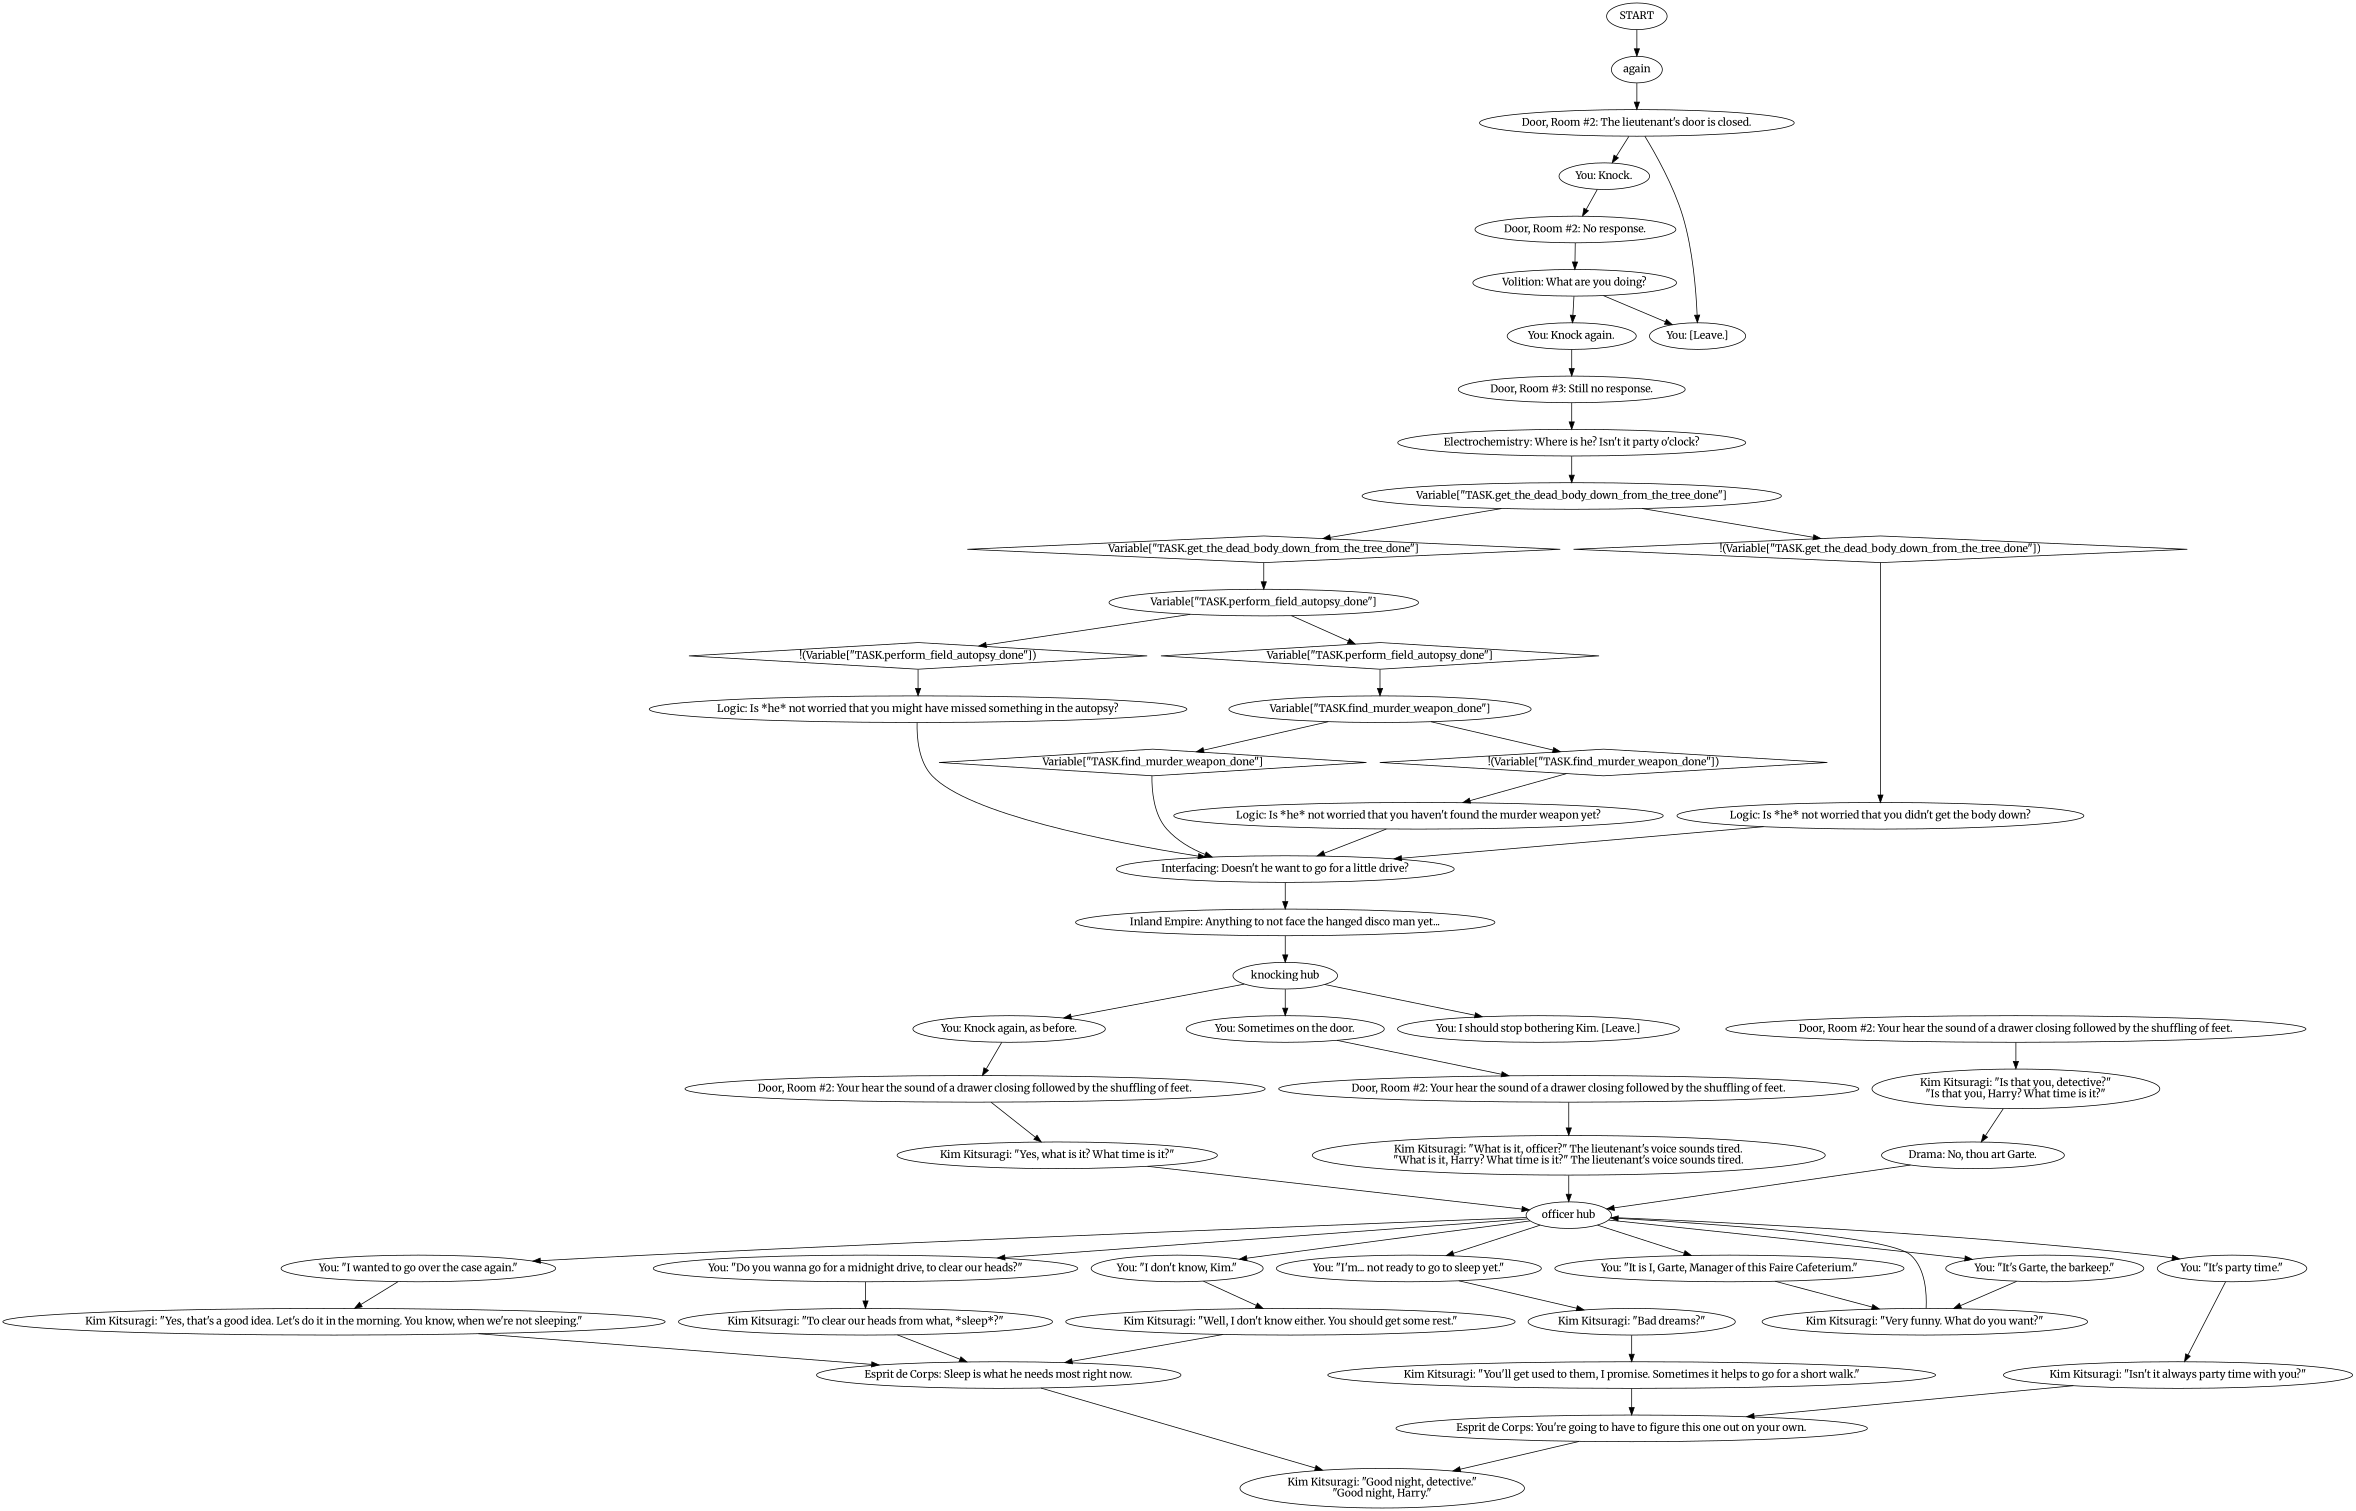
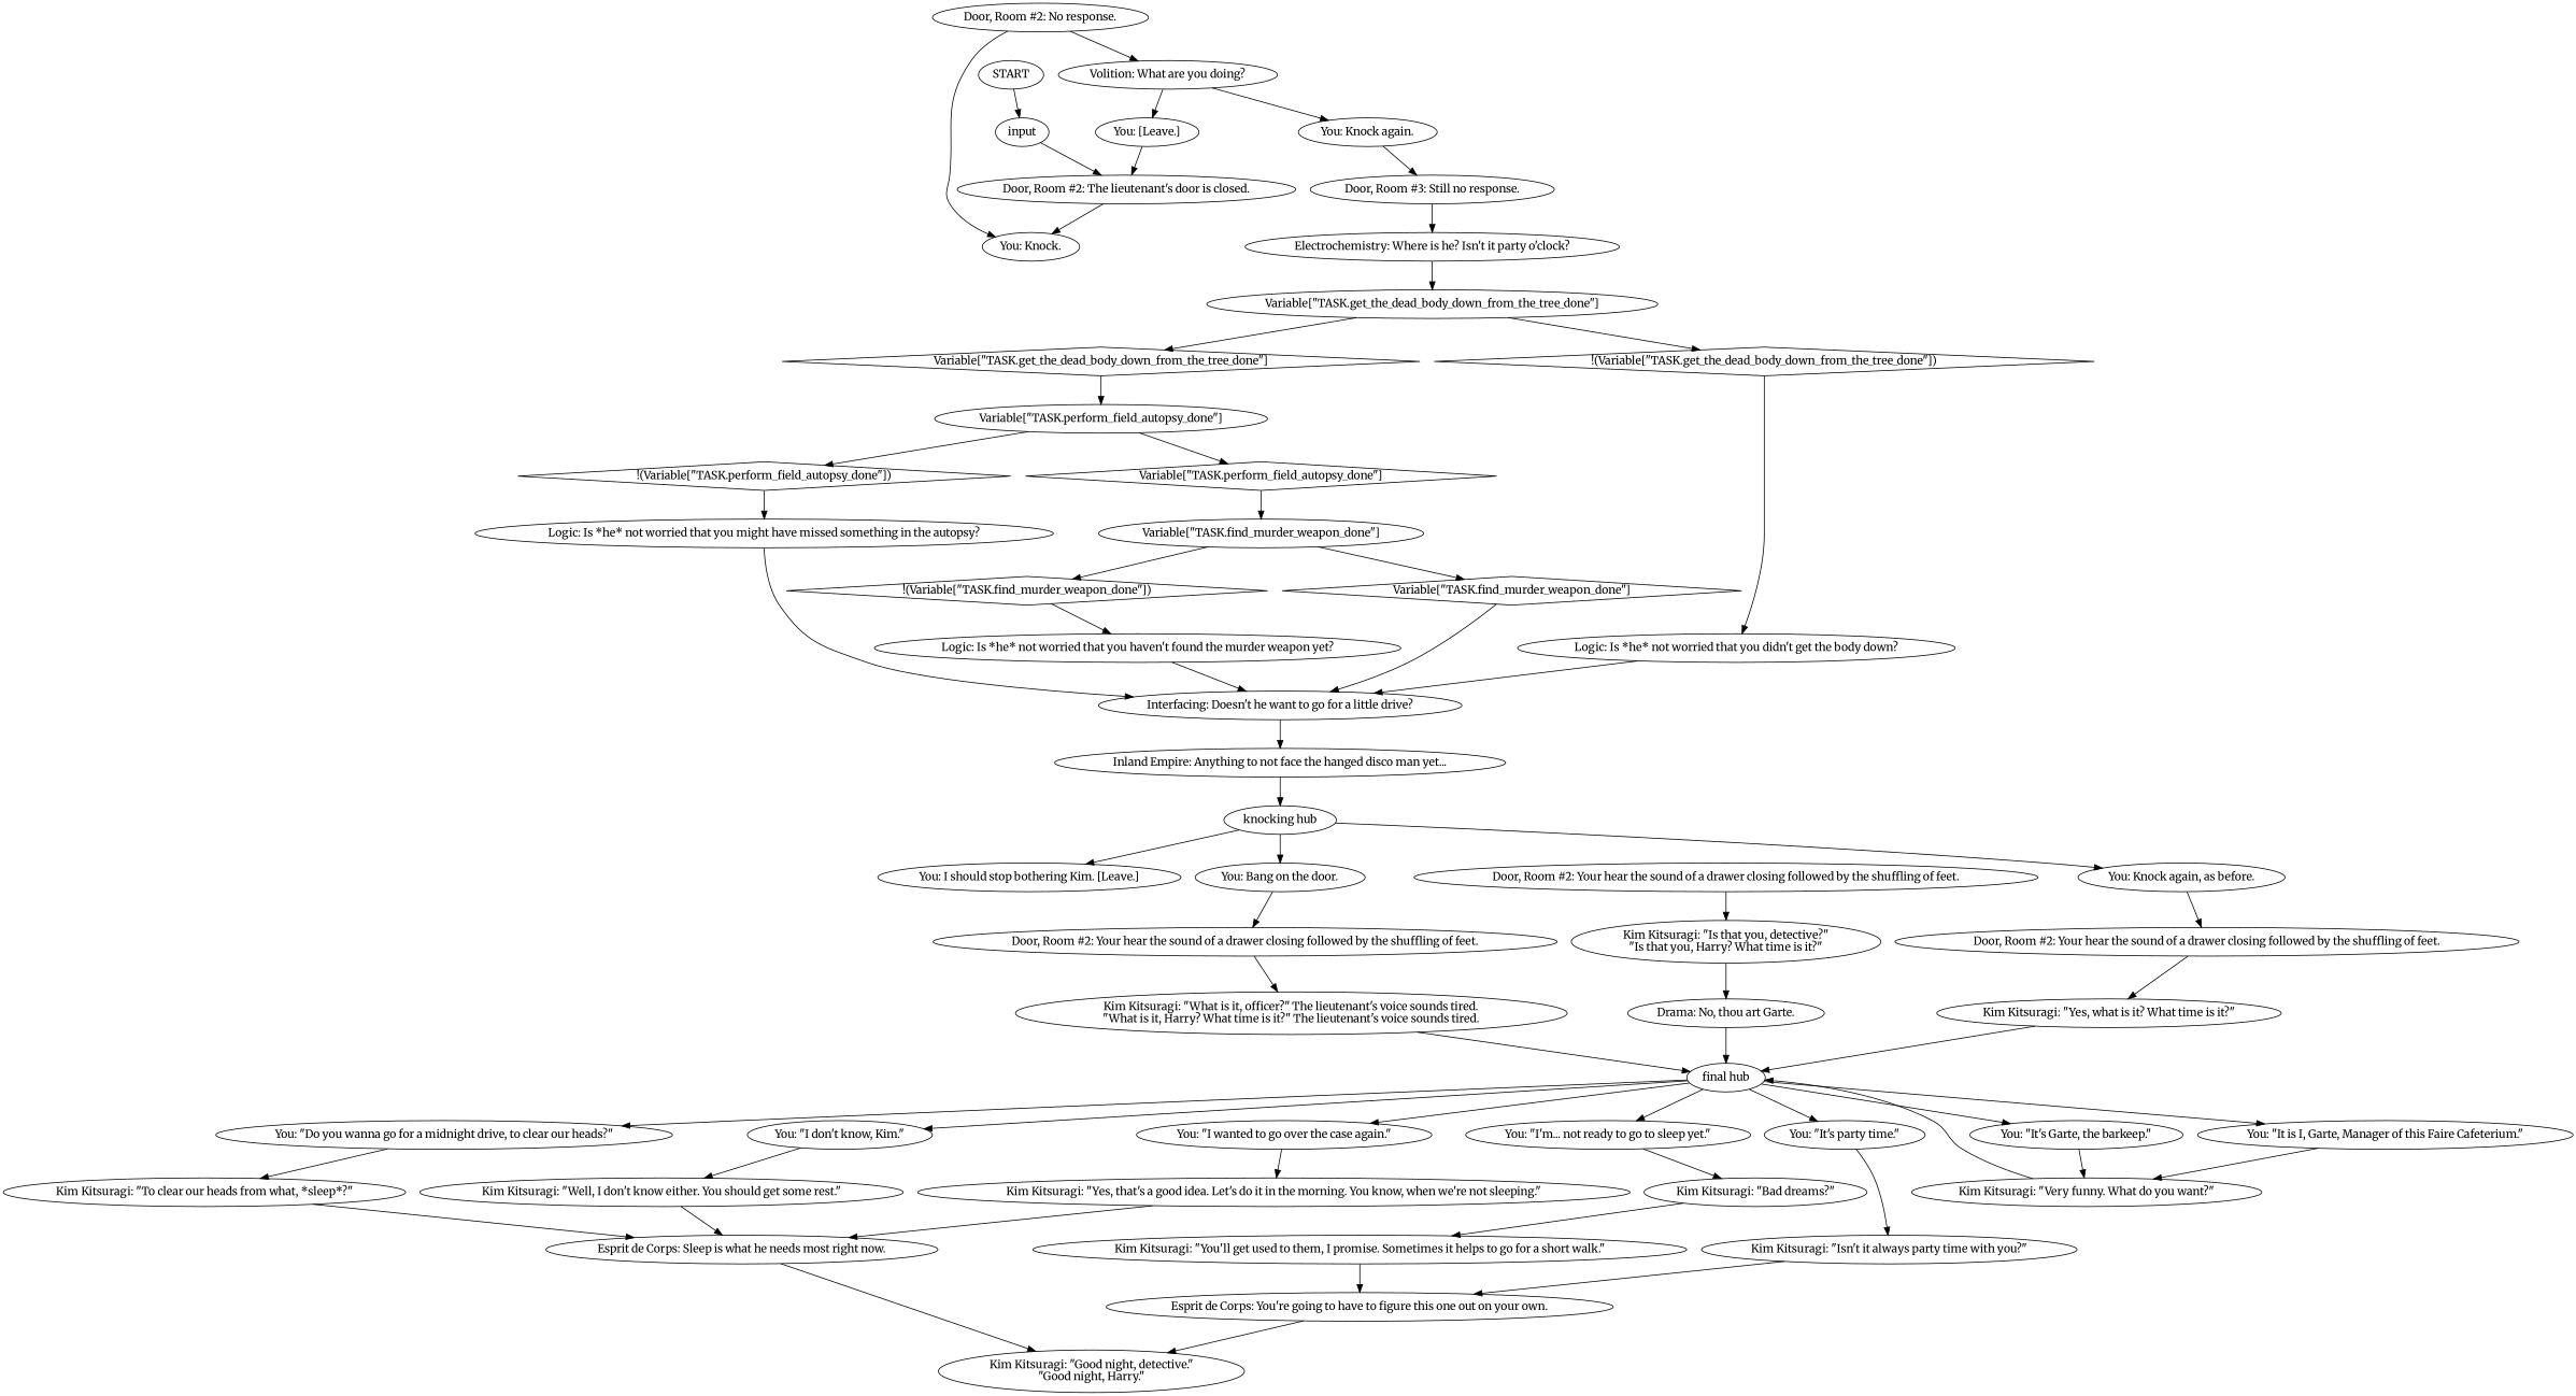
  digraph {
    fontname=Merriweather
    node [fontname=Merriweather]
    edge [fontname=Merriweather]
    n1 [label=START]
-   n2 [label=again]
+   n2 [label=input]
    n3 [label="Door, Room #2: The lieutenant's door is closed."]
    n4 [label="You: Knock."]
    n5 [label="You: [Leave.]"]
    n6 [label="Variable[\"TASK.find_murder_weapon_done\"]"]
    n7 [label="Variable[\"TASK.find_murder_weapon_done\"]" shape=diamond]
    n8 [label="!(Variable[\"TASK.find_murder_weapon_done\"])" shape=diamond]
    n9 [label="Interfacing: Doesn't he want to go for a little drive?"]
    n10 [label="Logic: Is *he* not worried that you haven't found the murder weapon yet?"]
    n11 [label="Inland Empire: Anything to not face the hanged disco man yet..."]
    n12 [label="Door, Room #2: Your hear the sound of a drawer closing followed by the shuffling of feet."]
    n13 [label="Kim Kitsuragi: \"What is it, officer?\" The lieutenant's voice sounds tired.\n\"What is it, Harry? What time is it?\" The lieutenant's voice sounds tired."]
-   n14 [label="officer hub"]
+   n14 [label="final hub"]
    n15 [label="Electrochemistry: Where is he? Isn't it party o'clock?"]
    n16 [label="Variable[\"TASK.get_the_dead_body_down_from_the_tree_done\"]"]
    n17 [label="Variable[\"TASK.get_the_dead_body_down_from_the_tree_done\"]" shape=diamond]
    n18 [label="!(Variable[\"TASK.get_the_dead_body_down_from_the_tree_done\"])" shape=diamond]
    n19 [label="Variable[\"TASK.perform_field_autopsy_done\"]"]
    n20 [label="Variable[\"TASK.perform_field_autopsy_done\"]" shape=diamond]
    n21 [label="!(Variable[\"TASK.perform_field_autopsy_done\"])" shape=diamond]
    n22 [label="Logic: Is *he* not worried that you might have missed something in the autopsy?"]
    n23 [label="Door, Room #2: Your hear the sound of a drawer closing followed by the shuffling of feet."]
    n24 [label="Kim Kitsuragi: \"Is that you, detective?\"\n\"Is that you, Harry? What time is it?\""]
    n25 [label="Drama: No, thou art Garte."]
    n26 [label="You: \"Do you wanna go for a midnight drive, to clear our heads?\""]
    n27 [label="Kim Kitsuragi: \"To clear our heads from what, *sleep*?\""]
    n28 [label="Esprit de Corps: Sleep is what he needs most right now."]
    n29 [label="Kim Kitsuragi: \"Very funny. What do you want?\""]
    n30 [label="You: \"It's party time.\""]
    n31 [label="You: \"I don't know, Kim.\""]
    n32 [label="You: \"I wanted to go over the case again.\""]
    n33 [label="You: \"It's Garte, the barkeep.\""]
    n34 [label="You: \"I'm... not ready to go to sleep yet.\""]
    n35 [label="You: \"It is I, Garte, Manager of this Faire Cafeterium.\""]
    n36 [label="Kim Kitsuragi: \"Isn't it always party time with you?\""]
    n37 [label="Esprit de Corps: You're going to have to figure this one out on your own."]
    n38 [label="Kim Kitsuragi: \"Good night, detective.\"\n\"Good night, Harry.\""]
    n39 [label="knocking hub"]
    n40 [label="You: I should stop bothering Kim. [Leave.]"]
    n41 [label="You: Knock again, as before."]
-   n42 [label="You: Sometimes on the door."]
+   n42 [label="You: Bang on the door."]
    n43 [label="Kim Kitsuragi: \"Well, I don't know either. You should get some rest.\""]
    n44 [label="Kim Kitsuragi: \"Yes, that's a good idea. Let's do it in the morning. You know, when we're not sleeping.\""]
    n45 [label="Kim Kitsuragi: \"Bad dreams?\""]
    n46 [label="Kim Kitsuragi: \"You'll get used to them, I promise. Sometimes it helps to go for a short walk.\""]
    n47 [label="Logic: Is *he* not worried that you didn't get the body down?"]
    n48 [label="Door, Room #2: No response."]
    n49 [label="Volition: What are you doing?"]
    n50 [label="Door, Room #3: Still no response."]
    n51 [label="Door, Room #2: Your hear the sound of a drawer closing followed by the shuffling of feet."]
    n52 [label="Kim Kitsuragi: \"Yes, what is it? What time is it?\""]
    n53 [label="You: Knock again."]
    n1 -> n2
    n2 -> n3
    n3 -> n4
-   n3 -> n5
-   n4 -> n48
+   n5 -> n3
+   n48 -> n4
    n6 -> n7
    n6 -> n8
    n7 -> n9
    n8 -> n10
    n9 -> n11
    n10 -> n9
    n11 -> n39
    n12 -> n13
    n13 -> n14
    n14 -> n26
    n14 -> n30
    n14 -> n31
    n14 -> n32
    n14 -> n33
    n14 -> n34
    n14 -> n35
    n15 -> n16
    n16 -> n17
    n16 -> n18
    n17 -> n19
    n18 -> n47
    n19 -> n20
    n19 -> n21
    n20 -> n6
    n21 -> n22
    n22 -> n9
    n23 -> n24
    n24 -> n25
    n25 -> n14
    n26 -> n27
    n27 -> n28
    n28 -> n38
    n29 -> n14
    n30 -> n36
    n31 -> n43
    n32 -> n44
    n33 -> n29
    n34 -> n45
    n35 -> n29
    n36 -> n37
    n37 -> n38
    n39 -> n40
    n39 -> n41
    n39 -> n42
    n41 -> n51
    n42 -> n12
    n43 -> n28
    n44 -> n28
    n45 -> n46
    n46 -> n37
    n47 -> n9
    n48 -> n49
    n49 -> n5
    n49 -> n53
    n50 -> n15
    n51 -> n52
    n52 -> n14
    n53 -> n50
  }
